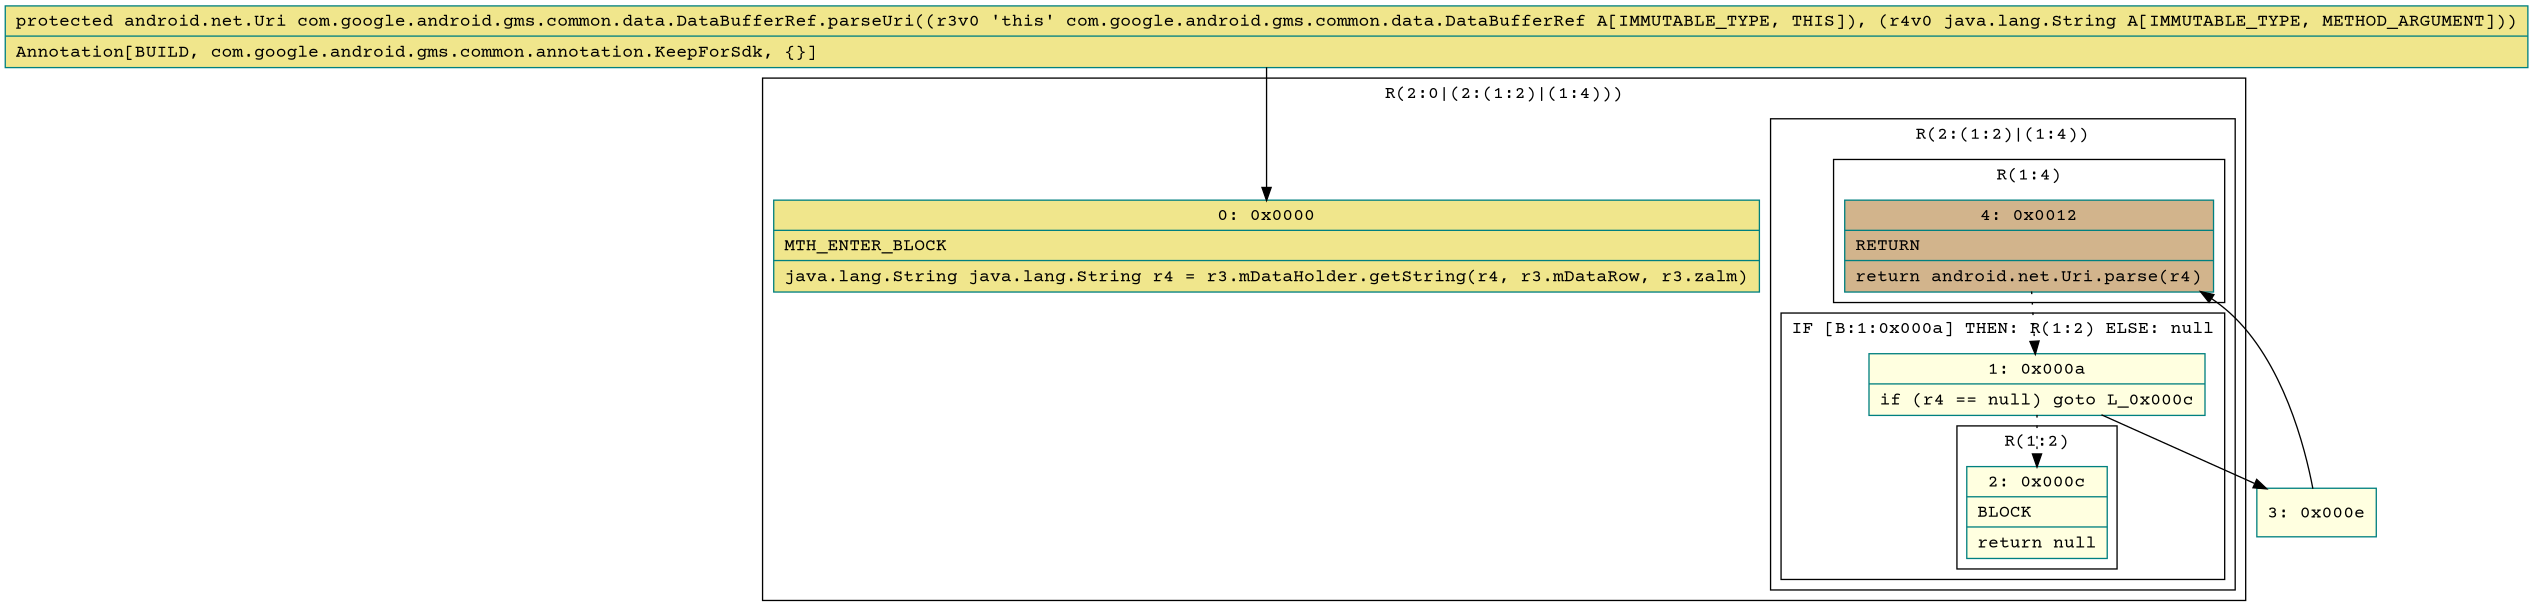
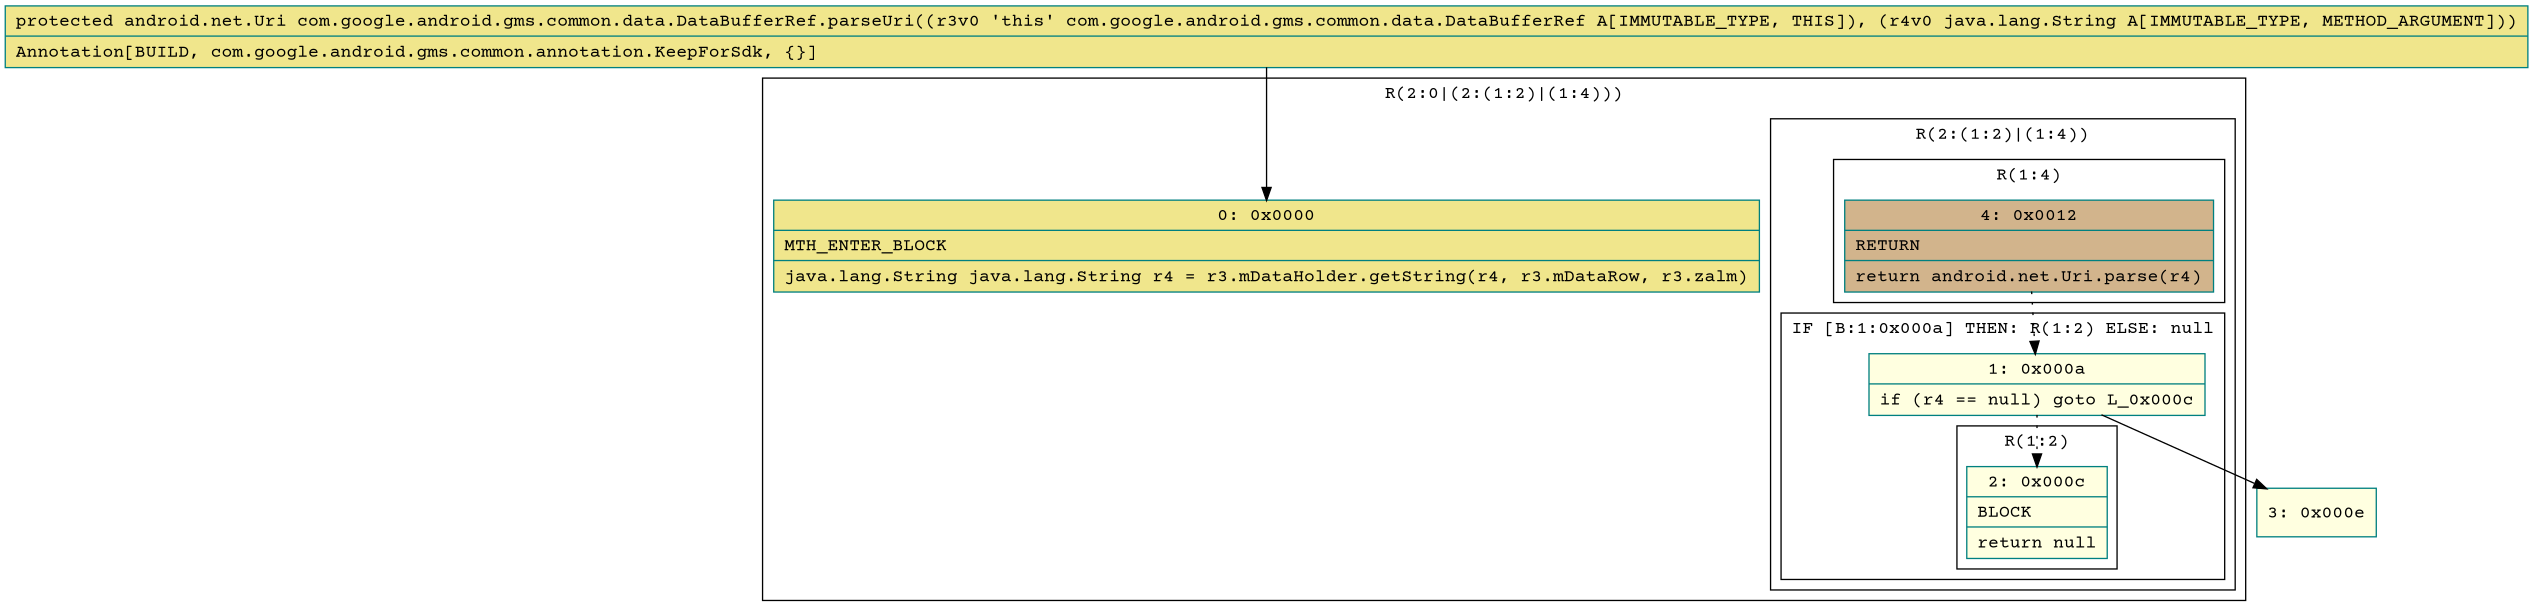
  digraph {
    fontname="Courier Prime"
    node [color=teal fillcolor=lightyellow fontname="Courier Prime" shape=record style=filled]
    edge [fontname="Courier Prime" style=solid]
    n1 [label="{2\:\ 0x000c|BLOCK\l|return null\l}"]
    n2 [label="{1\:\ 0x000a|if (r4 == null) goto L_0x000c\l}"]
    n3 [fillcolor=tan label="{4\:\ 0x0012|RETURN\l|return android.net.Uri.parse(r4)\l}"]
    n4 [fillcolor=khaki label="{0\:\ 0x0000|MTH_ENTER_BLOCK\l|java.lang.String java.lang.String r4 = r3.mDataHolder.getString(r4, r3.mDataRow, r3.zalm)\l}"]
    n5 [label="{3\:\ 0x000e}"]
    n6 [fillcolor=khaki label="{protected android.net.Uri com.google.android.gms.common.data.DataBufferRef.parseUri((r3v0 'this' com.google.android.gms.common.data.DataBufferRef A[IMMUTABLE_TYPE, THIS]), (r4v0 java.lang.String A[IMMUTABLE_TYPE, METHOD_ARGUMENT]))  | Annotation[BUILD, com.google.android.gms.common.annotation.KeepForSdk, \{\}]\l}"]
    subgraph cluster_1 {
      label="R(2:0|(2:(1:2)|(1:4)))"
      n4
      subgraph cluster_2 {
        label="R(2:(1:2)|(1:4))"
        subgraph cluster_3 {
          label="IF [B:1:0x000a] THEN: R(1:2) ELSE: null"
          n2
          subgraph cluster_4 {
            label="R(1:2)"
            n1
          }
        }
        subgraph cluster_5 {
          label="R(1:4)"
          n3
        }
      }
    }
    n2 -> n1 [style=dotted]
    n2 -> n5
    n3 -> n2 [style=dotted]
-   n5 -> n3
    n6 -> n4
  }
